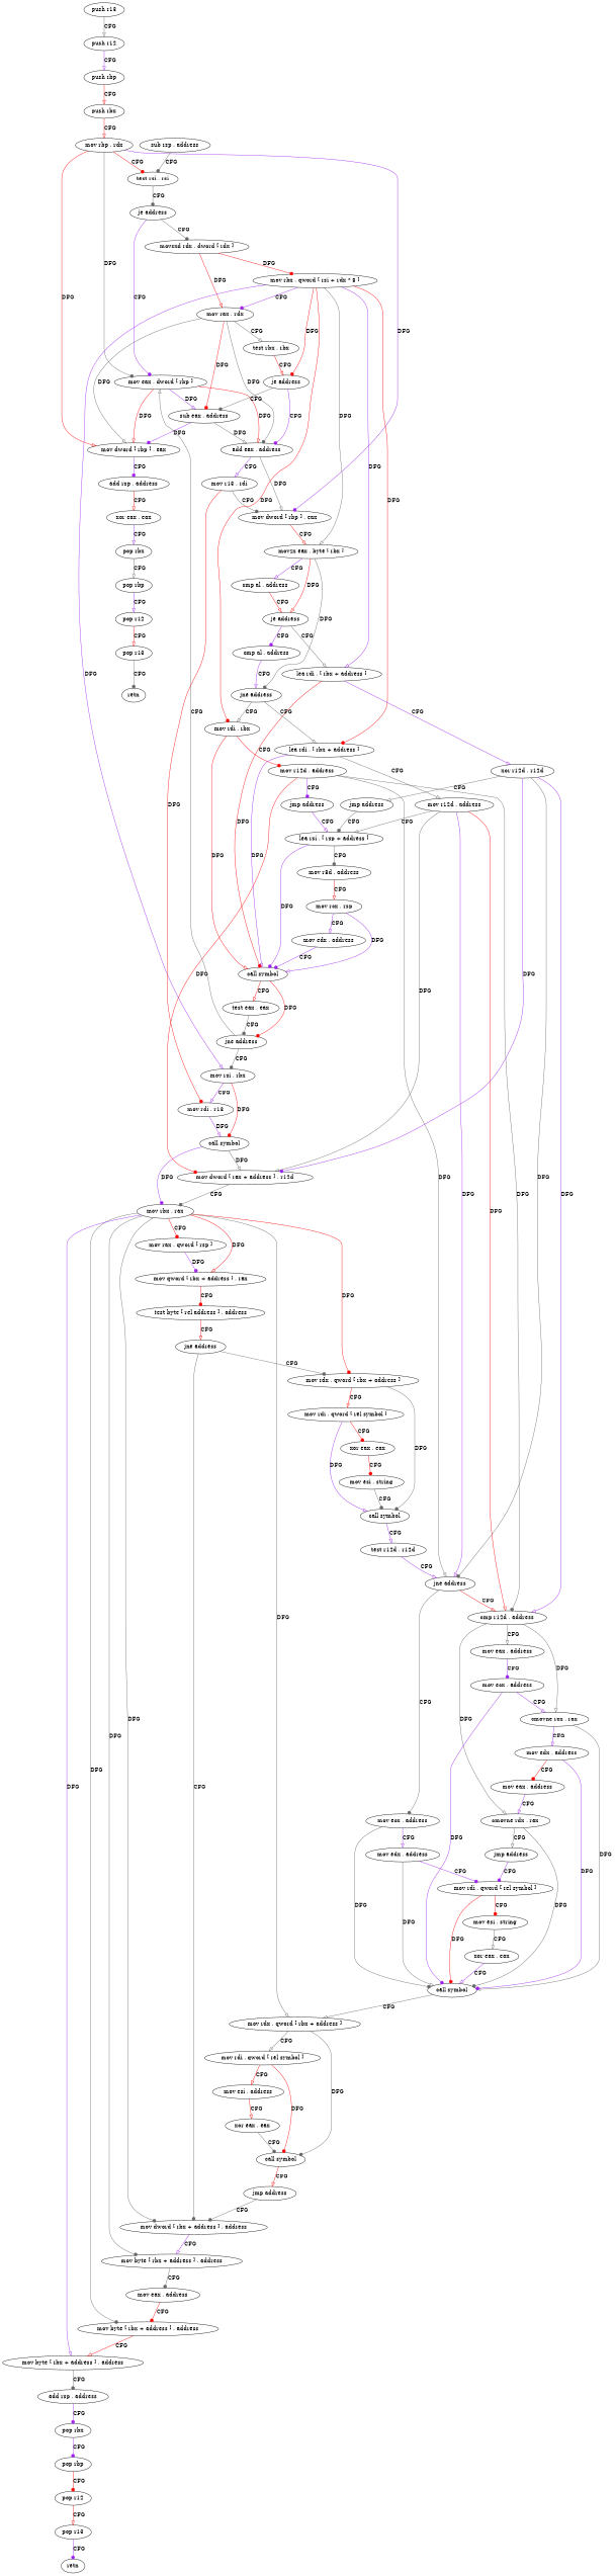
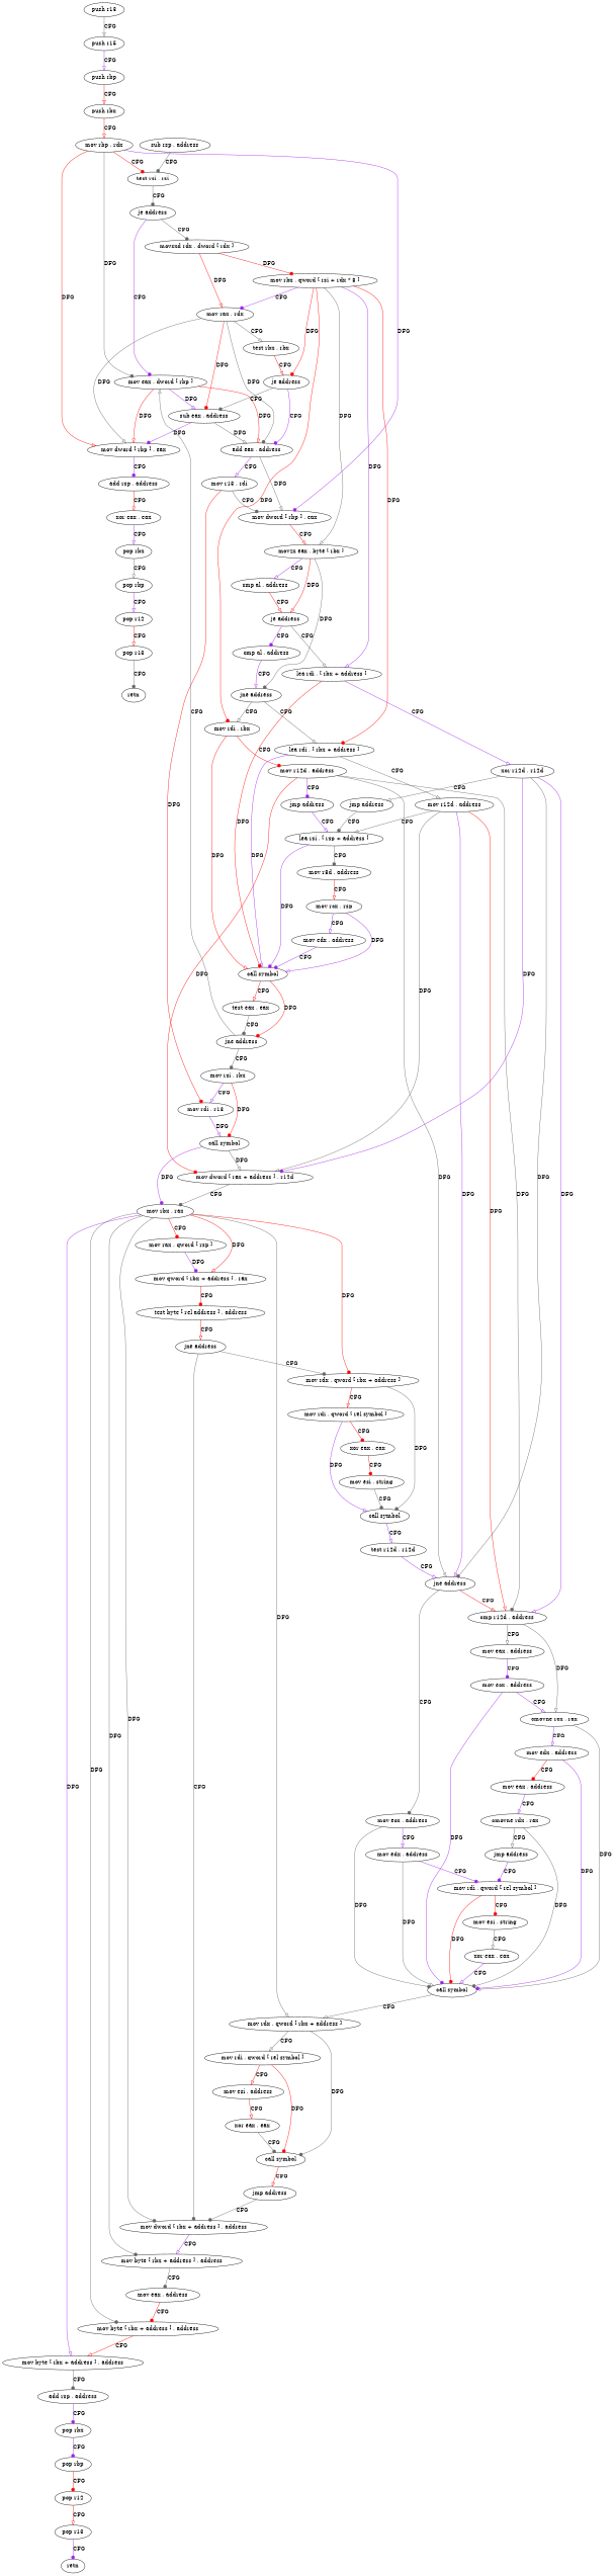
  digraph {
    edge [arrowhead=onormal color=gray40]
    n1 [label="push r13"]
-   n2 [label="push r12"]
+   n2 [label="push r15"]
    n3 [label="push rbp"]
    n4 [label="push rbx"]
    n5 [label="mov rbp , rdx"]
    n6 [label="mov eax , dword [ rbp ]"]
    n7 [label="mov dword [ rbp ] , eax"]
    n8 [label="mov dword [ rbp ] , eax"]
    n9 [label="test rsi , rsi"]
    n10 [label="sub rsp , address"]
    n11 [label="sub eax , address"]
    n12 [label="add eax , address"]
    n13 [label="add rsp , address"]
    n14 [label="movzx eax , byte [ rbx ]"]
    n15 [label="je address"]
    n16 [label="movsxd rdx , dword [ rdx ]"]
    n17 [label="mov rbx , qword [ rsi + rdx * 8 ]"]
    n18 [label="mov rax , rdx"]
    n19 [label="mov r13 , rdi"]
    n20 [label="je address"]
    n21 [label="lea rdi , [ rbx + address ]"]
    n22 [label="mov rdi , rbx"]
    n23 [label="lea rdi , [ rbx + address ]"]
    n24 [label="mov rsi , rbx"]
    n25 [label="test rbx , rbx"]
    n26 [label="cmp al , address"]
    n27 [label="je address"]
    n28 [label="jne address"]
    n29 [label="xor r12d , r12d"]
    n30 [label="call symbol"]
    n31 [label="mov r12d , address"]
    n32 [label="mov r12d , address"]
    n33 [label="mov rdi , r13"]
    n34 [label="call symbol"]
    n35 [label="xor eax , eax"]
    n36 [label="pop rbx"]
    n37 [label="pop rbp"]
    n38 [label="pop r12"]
    n39 [label="pop r13"]
    n40 [label=retn]
    n41 [label="cmp al , address"]
    n42 [label="jmp address"]
    n43 [label="mov dword [ rax + address ] , r12d"]
    n44 [label="jne address"]
    n45 [label="cmp r12d , address"]
    n46 [label="test eax , eax"]
    n47 [label="jne address"]
    n48 [label="lea rsi , [ rsp + address ]"]
    n49 [label="mov rbx , rax"]
    n50 [label="mov ecx , address"]
    n51 [label="mov eax , address"]
    n52 [label="cmovne rcx , rax"]
    n53 [label="cmovne rdx , rax"]
    n54 [label="mov r8d , address"]
    n55 [label="mov rcx , rsp"]
    n56 [label="jmp address"]
    n57 [label="mov edx , address"]
    n58 [label="mov rax , qword [ rsp ]"]
    n59 [label="mov qword [ rbx + address ] , rax"]
    n60 [label="mov rdx , qword [ rbx + address ]"]
    n61 [label="mov dword [ rbx + address ] , address"]
    n62 [label="mov byte [ rbx + address ] , address"]
    n63 [label="mov byte [ rbx + address ] , address"]
    n64 [label="mov byte [ rbx + address ] , address"]
    n65 [label="mov rdx , qword [ rbx + address ]"]
    n66 [label="test byte [ rel address ] , address"]
    n67 [label="mov rdi , qword [ rel symbol ]"]
    n68 [label="call symbol"]
    n69 [label="mov eax , address"]
    n70 [label="add rsp , address"]
    n71 [label="mov rdi , qword [ rel symbol ]"]
    n72 [label="call symbol"]
    n73 [label="jne address"]
    n74 [label="xor eax , eax"]
    n75 [label="test r12d , r12d"]
    n76 [label="mov esi , string"]
    n77 [label="mov edx , address"]
    n78 [label="call symbol"]
    n79 [label="mov ecx , address"]
    n80 [label="mov edx , address"]
    n81 [label="jmp address"]
    n82 [label="mov rdi , qword [ rel symbol ]"]
    n83 [label="pop rbx"]
    n84 [label="pop rbp"]
    n85 [label="pop r12"]
    n86 [label="pop r13"]
    n87 [label=retn]
    n88 [label="mov eax , address"]
    n89 [label="mov esi , string"]
    n90 [label="xor eax , eax"]
    n91 [label="mov esi , address"]
    n92 [label="jmp address"]
    n93 [label="xor eax , eax"]
    n1 -> n2 [label=CFG]
    n2 -> n3 [color=purple label=CFG]
    n3 -> n4 [color=red label=CFG]
    n4 -> n5 [color=red label=CFG]
    n5 -> n6 [arrowhead=dot label=DFG]
    n5 -> n7 [color=red label=DFG]
    n5 -> n8 [arrowhead=dot color=purple label=DFG]
    n5 -> n9 [arrowhead=dot color=red label=CFG]
    n6 -> n7 [color=red label=DFG]
    n6 -> n11 [color=purple label=DFG]
    n6 -> n12 [color=red label=DFG]
    n7 -> n13 [arrowhead=dot color=purple label=CFG]
    n8 -> n14 [color=red label=CFG]
    n9 -> n15 [arrowhead=dot label=CFG]
    n10 -> n9 [arrowhead=dot label=CFG]
    n11 -> n7 [arrowhead=dot color=purple label=DFG]
    n11 -> n12 [label=DFG]
    n12 -> n8 [label=DFG]
    n12 -> n19 [color=purple label=CFG]
    n13 -> n35 [color=red label=CFG]
    n14 -> n26 [color=purple label=CFG]
    n14 -> n27 [color=red label=DFG]
    n14 -> n28 [arrowhead=dot label=DFG]
    n15 -> n6 [arrowhead=dot color=purple label=CFG]
    n15 -> n16 [arrowhead=dot label=CFG]
    n16 -> n17 [arrowhead=dot color=red label=DFG]
    n16 -> n18 [color=red label=DFG]
    n17 -> n14 [label=DFG]
    n17 -> n18 [arrowhead=dot color=purple label=CFG]
    n17 -> n20 [arrowhead=dot color=red label=DFG]
    n17 -> n21 [color=purple label=DFG]
    n17 -> n22 [arrowhead=dot color=red label=DFG]
    n17 -> n23 [arrowhead=dot color=red label=DFG]
-   n17 -> n24 [color=purple label=DFG]
    n18 -> n7 [label=DFG]
    n18 -> n11 [arrowhead=dot color=red label=DFG]
    n18 -> n12 [arrowhead=dot label=DFG]
    n18 -> n25 [label=CFG]
    n19 -> n8 [arrowhead=dot label=CFG]
    n19 -> n33 [arrowhead=dot color=red label=DFG]
    n20 -> n11 [arrowhead=dot label=CFG]
    n20 -> n12 [arrowhead=dot color=purple label=CFG]
    n21 -> n29 [color=purple label=CFG]
    n21 -> n30 [arrowhead=dot color=red label=DFG]
    n22 -> n30 [color=red label=DFG]
    n22 -> n31 [arrowhead=dot color=red label=CFG]
    n23 -> n30 [color=purple label=DFG]
    n23 -> n32 [label=CFG]
    n24 -> n33 [color=purple label=CFG]
    n24 -> n34 [arrowhead=dot color=red label=DFG]
    n25 -> n20 [color=red label=CFG]
    n26 -> n27 [color=red label=CFG]
    n27 -> n21 [label=CFG]
    n27 -> n41 [arrowhead=dot color=purple label=CFG]
    n28 -> n22 [label=CFG]
    n28 -> n23 [label=CFG]
    n29 -> n42 [label=CFG]
    n29 -> n43 [arrowhead=dot color=purple label=DFG]
    n29 -> n44 [arrowhead=dot label=DFG]
    n29 -> n45 [color=purple label=DFG]
    n30 -> n46 [color=red label=CFG]
    n30 -> n47 [arrowhead=dot color=red label=DFG]
    n31 -> n43 [arrowhead=dot color=red label=DFG]
    n31 -> n44 [label=DFG]
    n31 -> n45 [arrowhead=dot label=DFG]
    n31 -> n56 [arrowhead=dot color=purple label=CFG]
    n32 -> n43 [label=DFG]
    n32 -> n44 [color=purple label=DFG]
    n32 -> n45 [color=red label=DFG]
    n32 -> n48 [label=CFG]
    n33 -> n34 [color=purple label=DFG]
    n34 -> n43 [label=DFG]
    n34 -> n49 [arrowhead=dot color=purple label=DFG]
    n35 -> n36 [color=purple label=CFG]
    n36 -> n37 [label=CFG]
    n37 -> n38 [color=purple label=CFG]
    n38 -> n39 [color=red label=CFG]
    n39 -> n40 [arrowhead=dot label=CFG]
    n41 -> n28 [color=purple label=CFG]
    n42 -> n48 [arrowhead=dot label=CFG]
    n43 -> n49 [arrowhead=dot label=CFG]
    n44 -> n45 [color=red label=CFG]
    n44 -> n50 [arrowhead=dot label=CFG]
    n45 -> n51 [label=CFG]
    n45 -> n52 [label=DFG]
-   n45 -> n53 [label=DFG]
    n46 -> n47 [arrowhead=dot label=CFG]
    n47 -> n6 [label=CFG]
    n47 -> n24 [arrowhead=dot label=CFG]
    n48 -> n30 [arrowhead=dot color=purple label=DFG]
    n48 -> n54 [arrowhead=dot label=CFG]
    n49 -> n58 [arrowhead=dot color=red label=CFG]
    n49 -> n59 [color=red label=DFG]
    n49 -> n60 [arrowhead=dot color=red label=DFG]
    n49 -> n61 [arrowhead=dot label=DFG]
    n49 -> n62 [arrowhead=dot label=DFG]
    n49 -> n63 [arrowhead=dot label=DFG]
    n49 -> n64 [color=purple label=DFG]
    n49 -> n65 [label=DFG]
    n50 -> n77 [color=purple label=CFG]
    n50 -> n78 [arrowhead=dot label=DFG]
    n51 -> n79 [arrowhead=dot color=purple label=CFG]
    n52 -> n78 [label=DFG]
    n52 -> n80 [color=purple label=CFG]
    n53 -> n78 [arrowhead=dot label=DFG]
    n53 -> n81 [label=CFG]
    n54 -> n55 [color=red label=CFG]
    n55 -> n30 [color=purple label=DFG]
    n55 -> n57 [color=purple label=CFG]
    n56 -> n48 [color=purple label=CFG]
    n57 -> n30 [arrowhead=dot color=purple label=CFG]
    n58 -> n59 [arrowhead=dot color=purple label=DFG]
    n59 -> n66 [arrowhead=dot color=red label=CFG]
    n60 -> n67 [color=red label=CFG]
    n60 -> n68 [arrowhead=dot label=DFG]
    n61 -> n62 [color=purple label=CFG]
    n62 -> n69 [arrowhead=dot label=CFG]
    n63 -> n64 [color=red label=CFG]
    n64 -> n70 [arrowhead=dot label=CFG]
    n65 -> n71 [label=CFG]
    n65 -> n72 [arrowhead=dot label=DFG]
    n66 -> n73 [color=red label=CFG]
    n67 -> n68 [color=purple label=DFG]
    n67 -> n74 [arrowhead=dot color=red label=CFG]
    n68 -> n75 [color=purple label=CFG]
    n69 -> n63 [arrowhead=dot color=red label=CFG]
    n70 -> n83 [arrowhead=dot color=purple label=CFG]
    n71 -> n72 [arrowhead=dot color=red label=DFG]
    n71 -> n91 [color=red label=CFG]
    n72 -> n92 [color=red label=CFG]
    n73 -> n60 [arrowhead=dot label=CFG]
    n73 -> n61 [arrowhead=dot label=CFG]
    n74 -> n76 [arrowhead=dot color=red label=CFG]
    n75 -> n44 [color=purple label=CFG]
    n76 -> n68 [arrowhead=dot label=CFG]
    n77 -> n78 [label=DFG]
    n77 -> n82 [arrowhead=dot color=purple label=CFG]
    n78 -> n65 [label=CFG]
    n79 -> n52 [color=purple label=CFG]
    n79 -> n78 [arrowhead=dot color=purple label=DFG]
    n80 -> n78 [arrowhead=dot color=purple label=DFG]
    n80 -> n88 [arrowhead=dot color=red label=CFG]
    n81 -> n82 [arrowhead=dot color=purple label=CFG]
    n82 -> n78 [arrowhead=dot color=red label=DFG]
    n82 -> n89 [arrowhead=dot color=red label=CFG]
    n83 -> n84 [arrowhead=dot color=purple label=CFG]
    n84 -> n85 [arrowhead=dot color=red label=CFG]
    n85 -> n86 [color=red label=CFG]
    n86 -> n87 [arrowhead=dot color=purple label=CFG]
    n88 -> n53 [color=purple label=CFG]
    n89 -> n90 [label=CFG]
    n90 -> n78 [color=purple label=CFG]
    n91 -> n93 [color=red label=CFG]
    n92 -> n61 [arrowhead=dot label=CFG]
    n93 -> n72 [arrowhead=dot label=CFG]
  }
